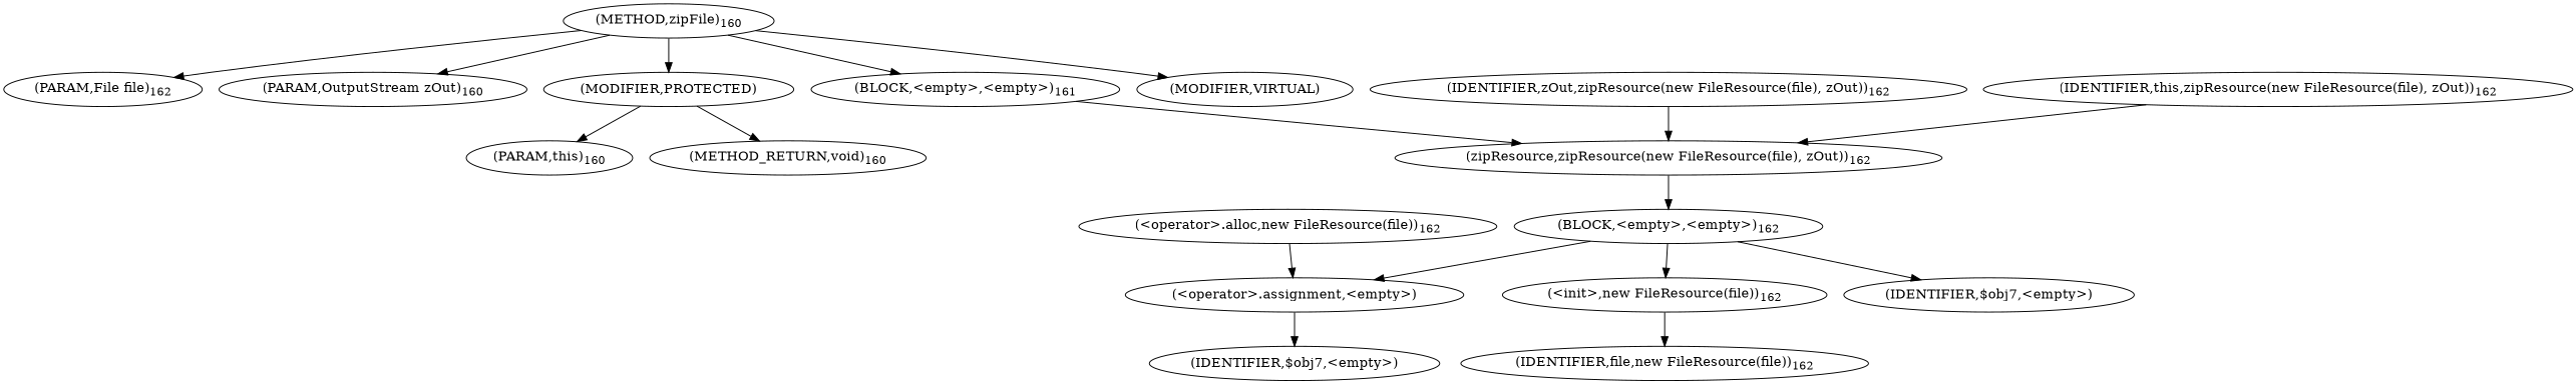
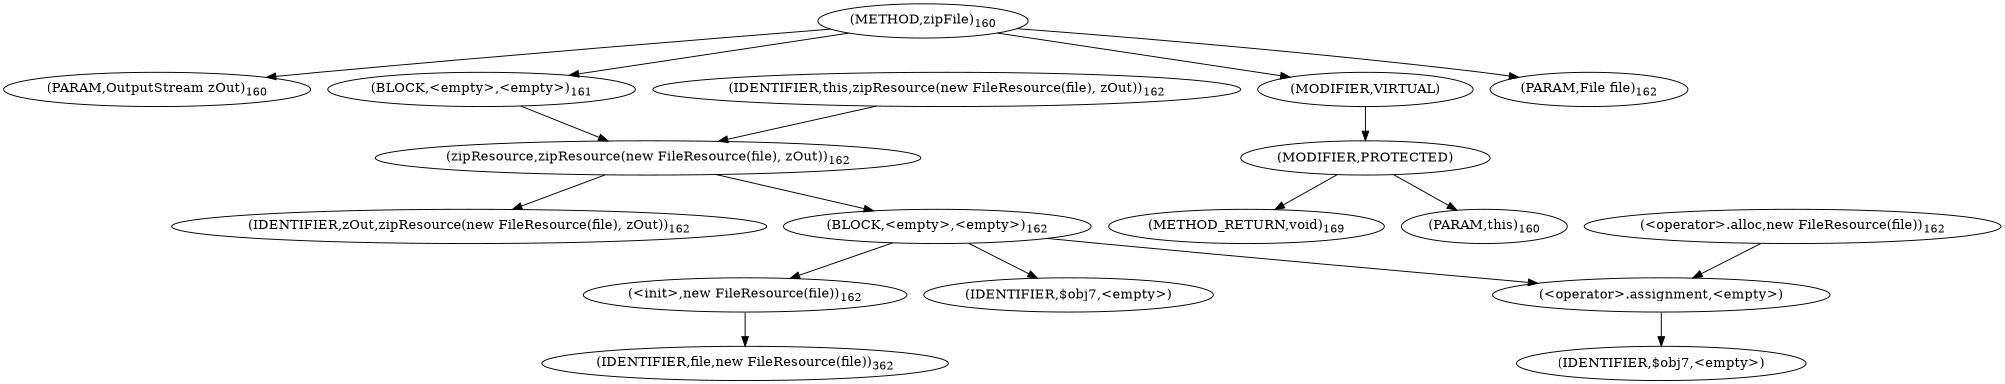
  digraph {
    n1 [label=<(METHOD,zipFile)<SUB>160</SUB>>]
    n2 [label=<(PARAM,File file)<SUB>162</SUB>>]
    n3 [label=<(PARAM,OutputStream zOut)<SUB>160</SUB>>]
    n4 [label=<(BLOCK,&lt;empty&gt;,&lt;empty&gt;)<SUB>161</SUB>>]
    n5 [label=<(MODIFIER,PROTECTED)>]
    n6 [label=<(MODIFIER,VIRTUAL)>]
    n7 [label=<(PARAM,this)<SUB>160</SUB>>]
    n8 [label=<(zipResource,zipResource(new FileResource(file), zOut))<SUB>162</SUB>>]
-   n9 [label=<(METHOD_RETURN,void)<SUB>160</SUB>>]
+   n9 [label=<(METHOD_RETURN,void)<SUB>169</SUB>>]
    n10 [label=<(BLOCK,&lt;empty&gt;,&lt;empty&gt;)<SUB>162</SUB>>]
    n11 [label=<(IDENTIFIER,zOut,zipResource(new FileResource(file), zOut))<SUB>162</SUB>>]
    n12 [label=<(IDENTIFIER,this,zipResource(new FileResource(file), zOut))<SUB>162</SUB>>]
    n13 [label=<(&lt;operator&gt;.assignment,&lt;empty&gt;)>]
    n14 [label=<(&lt;init&gt;,new FileResource(file))<SUB>162</SUB>>]
    n15 [label=<(IDENTIFIER,$obj7,&lt;empty&gt;)>]
    n16 [label=<(IDENTIFIER,$obj7,&lt;empty&gt;)>]
-   n17 [label=<(IDENTIFIER,file,new FileResource(file))<SUB>162</SUB>>]
+   n17 [label=<(IDENTIFIER,file,new FileResource(file))<SUB>362</SUB>>]
    n18 [label=<(&lt;operator&gt;.alloc,new FileResource(file))<SUB>162</SUB>>]
    n1 -> n2
    n1 -> n3
    n1 -> n4
-   n1 -> n5
+   n6 -> n5
    n1 -> n6
    n4 -> n8
    n5 -> n7
    n5 -> n9
    n8 -> n10
-   n11 -> n8
+   n8 -> n11
    n10 -> n13
    n10 -> n14
    n10 -> n15
    n12 -> n8
    n13 -> n16
    n14 -> n17
    n18 -> n13
  }
